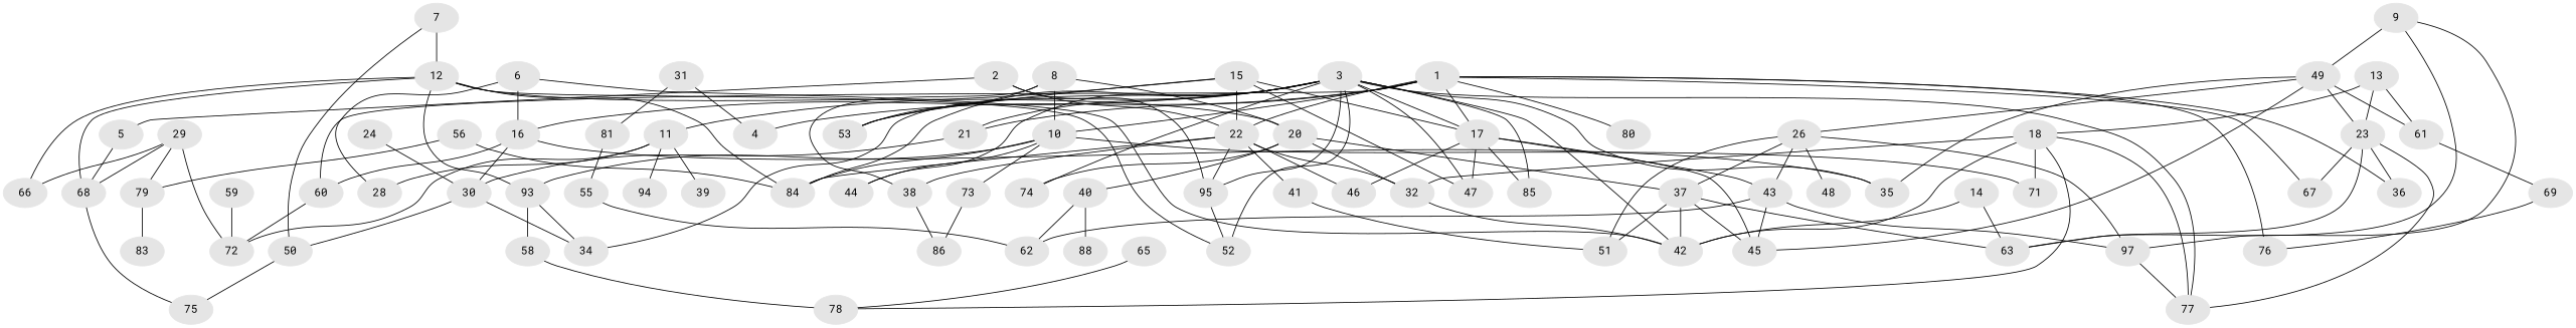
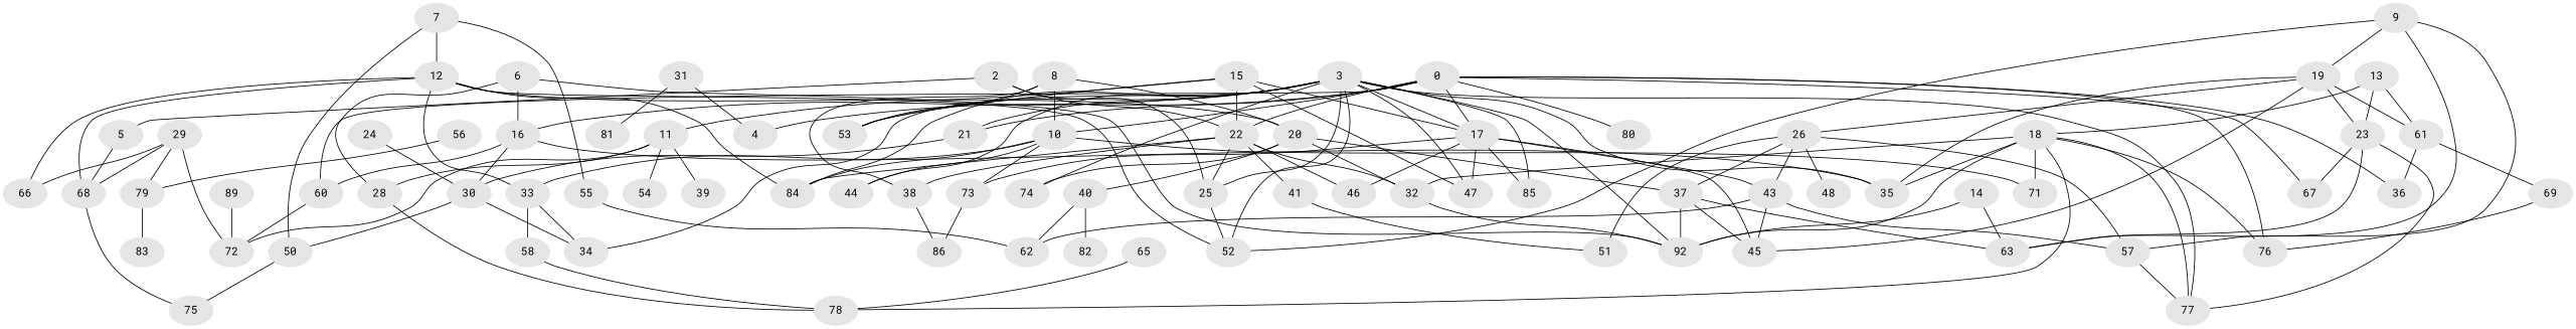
  graph {
    fontname="Roboto Mono"
    node [color=gray90 fontname="Roboto Mono" style=filled]
    edge [fontname="Roboto Mono" weight=1.0]
-   1
+   1 [label=0]
    4
    10
    17
    21
    22
    36
    60
    67
    76
    80
    44
    84
-   33 [label=93]
+   33
    71
    73
    47
    85
    43
    45
    46
    30
-   25 [label=95]
+   25
    38
    32
    41
    72
    2
    5
    68
    52
    3
    16
    34
    35
-   42
+   42 [label=92]
    53
    74
    77
    75
    6
    28
    78
    7
    12
    50
    55
    20
    66
    62
    8
    37
    40
    86
    9
-   19 [label=49]
-   57 [label=97]
+   19
+   57
    63
    23
    61
    26
    11
    39
-   54 [label=94]
+   54
    58
    13
    18
    69
    14
    15
    48
    51
-   82 [label=88]
+   82
    24
    29
    79
    83
    31
    81
    56
-   59
+   59 [label=89]
    65
    1 -- 4
    1 -- 10
    1 -- 17
    1 -- 21
    1 -- 22
    1 -- 36
    1 -- 60
    1 -- 67
    1 -- 76
    1 -- 80
    10 -- 44
    10 -- 84
    10 -- 33
    10 -- 71
    10 -- 73
+   17 -- 73
    17 -- 47
    17 -- 85
    17 -- 43
    17 -- 45
    17 -- 46
    21 -- 30
    22 -- 84
    22 -- 46
    22 -- 25
    22 -- 38
    22 -- 32 [weight=2.0]
    22 -- 41
    60 -- 72
    33 -- 34
    33 -- 58
    73 -- 86
    43 -- 45
    43 -- 62
    43 -- 57
    30 -- 34
    30 -- 50
    25 -- 52
    38 -- 86
    32 -- 42
    41 -- 51
    2 -- 22
    2 -- 25
    2 -- 5
    5 -- 68
    68 -- 75
    3 -- 17
    3 -- 21
    3 -- 44
    3 -- 84
    3 -- 47
    3 -- 85
    3 -- 25
    3 -- 52
    3 -- 16
    3 -- 34
    3 -- 35
    3 -- 42
    3 -- 53
    3 -- 74
    3 -- 77
    16 -- 60
    16 -- 30
    16 -- 35
    6 -- 16
    6 -- 42
    6 -- 28
+   28 -- 78
    7 -- 12
    7 -- 50
-   81 -- 55
+   7 -- 55
    12 -- 84
    12 -- 33
    12 -- 68
    12 -- 52
    12 -- 20
    12 -- 66
    50 -- 75
    55 -- 62
    20 -- 32
    20 -- 74
    20 -- 37
    20 -- 40
    8 -- 10
    8 -- 38
    8 -- 53
    8 -- 20
    37 -- 45
    37 -- 42
    37 -- 63
-   37 -- 51
    40 -- 62
    40 -- 82
+   9 -- 52
    9 -- 19
    9 -- 57
    9 -- 63
    19 -- 45
    19 -- 35
    19 -- 23
    19 -- 61
    19 -- 26
    57 -- 77
-   23 -- 36
+   61 -- 36
    23 -- 67
    23 -- 77
    23 -- 63
    61 -- 69
    26 -- 43
    26 -- 37
    26 -- 57
    26 -- 48
    26 -- 51
    11 -- 72
    11 -- 28
    11 -- 39
    11 -- 54
    58 -- 78
    13 -- 23
    13 -- 61
    13 -- 18
+   18 -- 76
    18 -- 71
    18 -- 32
+   18 -- 35
    18 -- 42 [weight=2.0]
    18 -- 77
    18 -- 78
    69 -- 76
    14 -- 42
    14 -- 63
    15 -- 17
    15 -- 22
    15 -- 47
    15 -- 53
    15 -- 11
    24 -- 30
    29 -- 72
    29 -- 68
    29 -- 66
    29 -- 79
    79 -- 83
    31 -- 4
    31 -- 81
-   56 -- 84
    56 -- 79
    59 -- 72
    65 -- 78
  }
